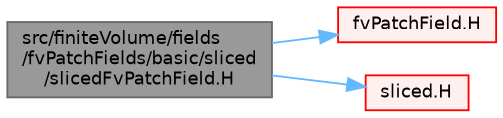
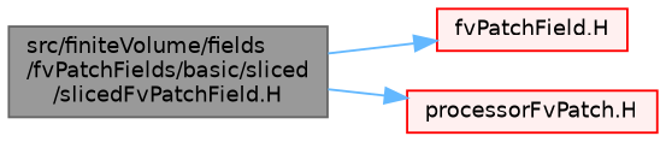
  digraph {
    rankdir=LR
    node [color=red fillcolor="#FFF0F0" fontname=Helvetica fontsize=10 shape=box style=filled]
    edge [color=steelblue1 fontname=Helvetica fontsize=10 labelfontname=Helvetica labelfontsize=10 style=solid]
    n1 [color=gray40 fillcolor=grey60 fontcolor=black height=0.2 label="src/finiteVolume/fields\l/fvPatchFields/basic/sliced\l/slicedFvPatchField.H" width=0.4]
    n2 [height=0.2 label="fvPatchField.H" width=0.4]
-   n3 [height=0.2 label="sliced.H" width=0.4]
+   n3 [height=0.2 label="processorFvPatch.H" width=0.4]
    n1 -> n2
    n1 -> n3
  }
